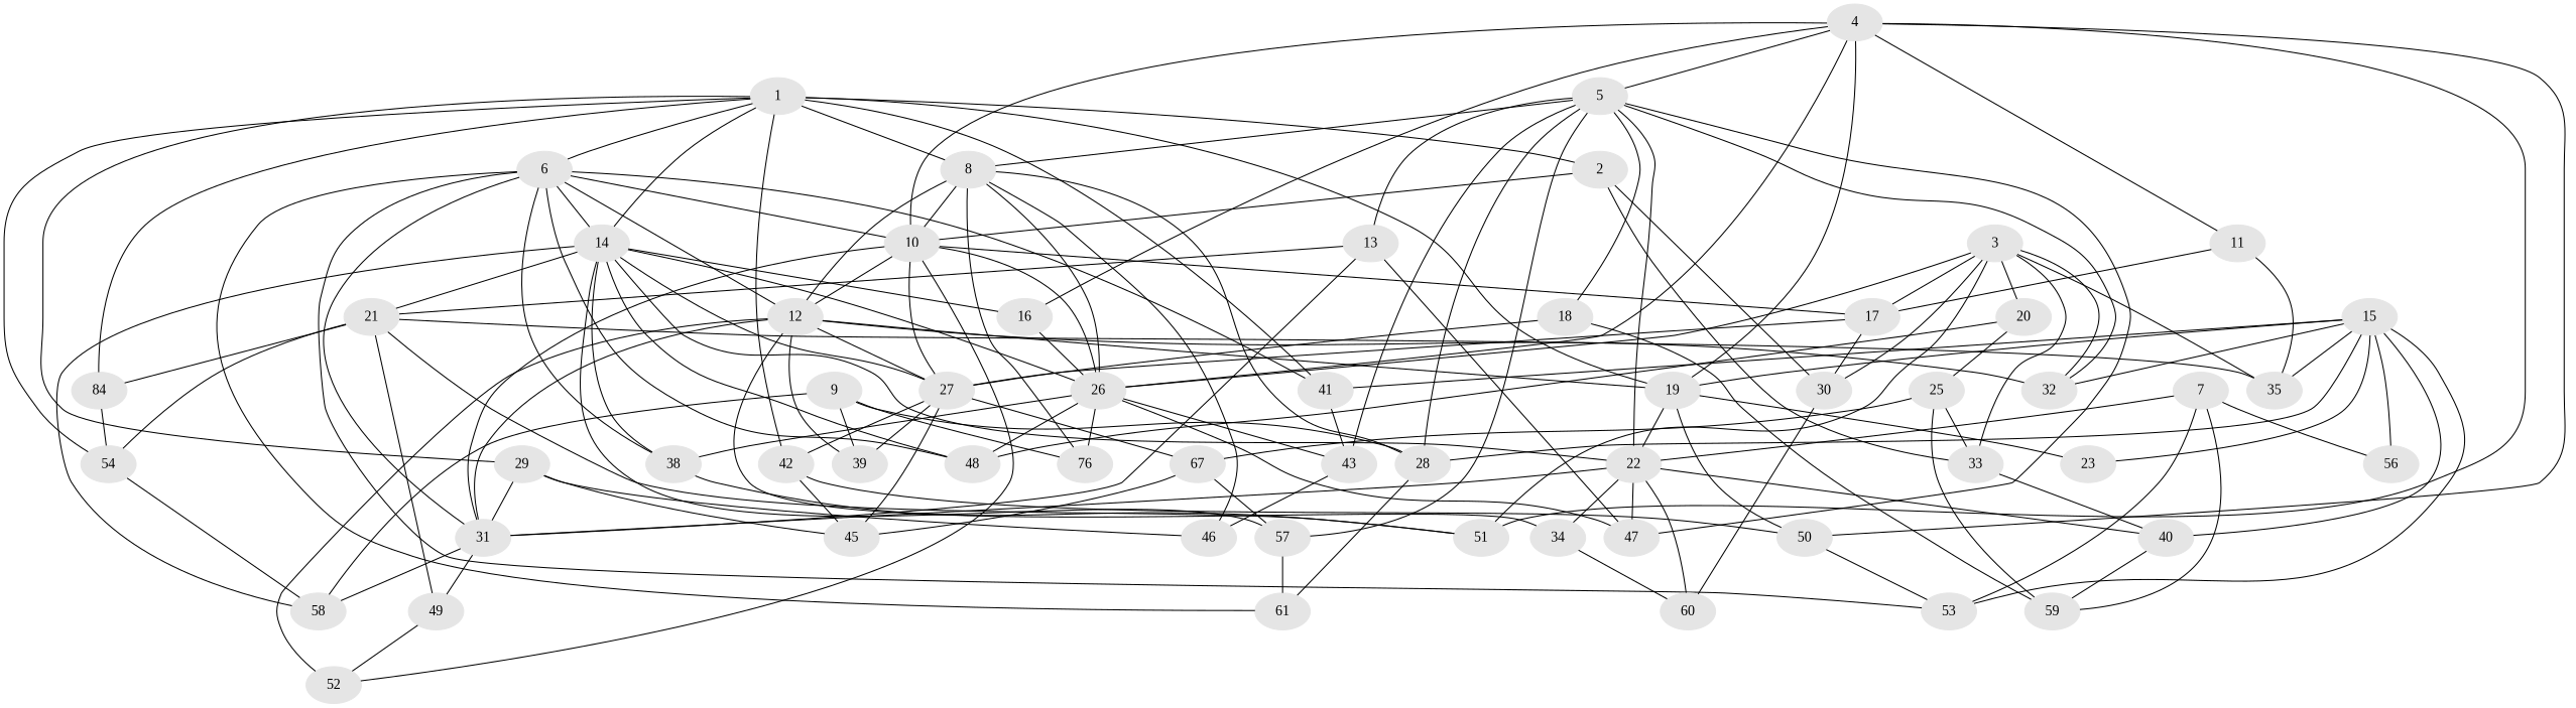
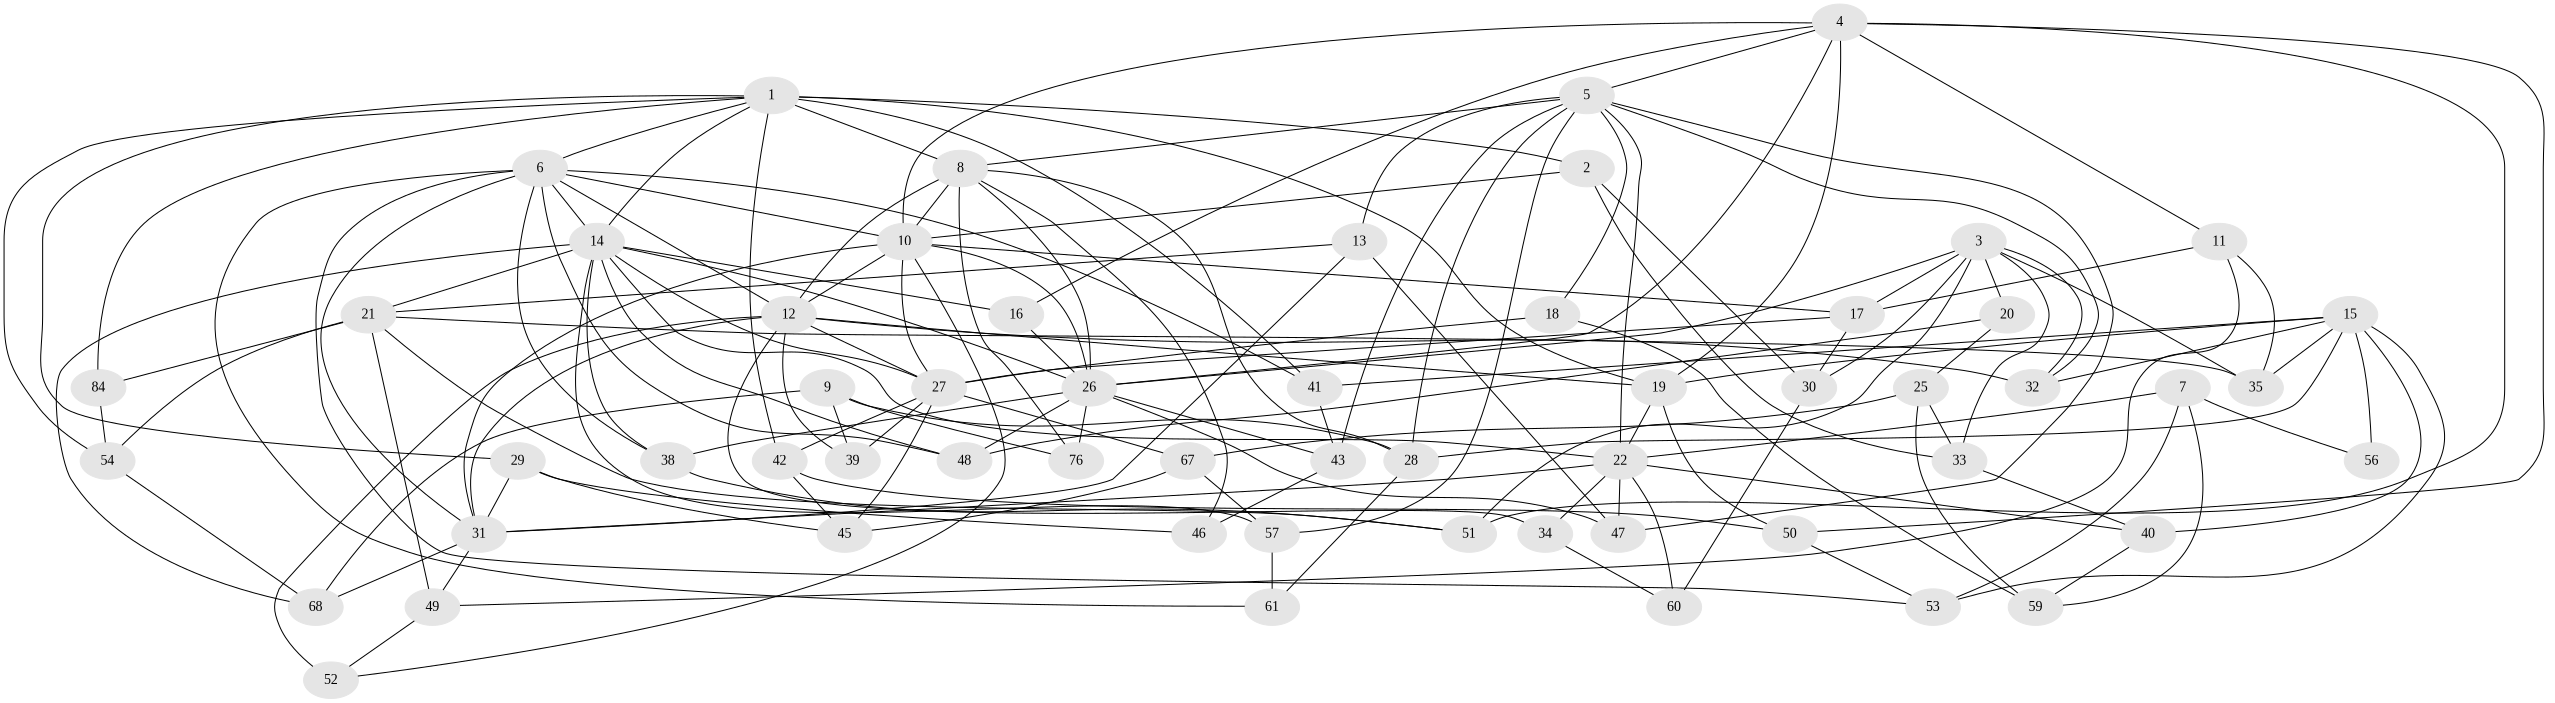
  graph {
    fontname="Liberation Serif"
    node [color=gray90 fontname="Liberation Serif" style=filled]
    edge [fontname="Liberation Serif" weight=1.0]
    1
    2
    6
    8
    14
    19
    n7 [label=84]
    29
    41
    42
    54
    10
    30
    33
    12
    31
    38
    48
    53
    61
    26
    46
    28
    n24 [label=76]
    16
    22
    57
-   58
+   58 [label=68]
    27
    21
    50
-   23
    45
    43
    17
    52
    60
    40
    3
    20
    32
    35
    51
    25
    47
    4
    5
    11
    13
    18
    49
    59
    34
    39
    7
    56
    9
    n58 [label=67]
    15
    1 -- 2
    1 -- 6
    1 -- 8 [weight=2.0]
    1 -- 14
    1 -- 19 [weight=2.0]
    1 -- n7
    1 -- 29
    1 -- 41
    1 -- 42
    1 -- 54
    2 -- 10
    2 -- 30
    2 -- 33
    6 -- 14
    6 -- 41
    6 -- 10
    6 -- 12
    6 -- 31
    6 -- 38
    6 -- 48
    6 -- 53
    6 -- 61
    8 -- 10
    8 -- 12
    8 -- 26
    8 -- 46
    8 -- 28
    8 -- n24 [weight=2.0]
    14 -- 38
    14 -- 48
    14 -- 26
    14 -- 16
    14 -- 22
    14 -- 57
    14 -- 58
    14 -- 27
    14 -- 21 [weight=2.0]
    19 -- 22
    19 -- 50
-   19 -- 23 [weight=2.0]
    n7 -- 54
    29 -- 31
    29 -- 46
    29 -- 45
    41 -- 43
    42 -- 50
    42 -- 45
    54 -- 58
    10 -- 12
    10 -- 31
    10 -- 26
    10 -- 27
    10 -- 17
    10 -- 52
    30 -- 60
    33 -- 40
    12 -- 19
    12 -- 31 [weight=2.0]
    12 -- 27
    12 -- 52 [weight=2.0]
    12 -- 32
    12 -- 34
    12 -- 39
    31 -- 58
    31 -- 49
    38 -- 51
    26 -- 38
    26 -- 48
    26 -- n24
    26 -- 43
    26 -- 47
    28 -- 61
    16 -- 26 [weight=2.0]
    22 -- 31 [weight=2.0]
    22 -- 60 [weight=2.0]
    22 -- 40
    22 -- 47
    22 -- 34 [weight=2.0]
    57 -- 61
    27 -- 42
    27 -- 45
    27 -- 39 [weight=2.0]
    27 -- n58
    21 -- n7
    21 -- 54
    21 -- 35
    21 -- 51
    21 -- 49
    50 -- 53
    43 -- 46
    17 -- 30
    17 -- 27
    40 -- 59
    3 -- 30
    3 -- 33
    3 -- 26
    3 -- 17 [weight=2.0]
    3 -- 20 [weight=2.0]
    3 -- 32
    3 -- 35
    3 -- 51
    20 -- 48
    20 -- 25
    25 -- 33
    25 -- 59
    25 -- n58
    4 -- 19
    4 -- 10
    4 -- 26
    4 -- 16
    4 -- 50
    4 -- 51
    4 -- 5
    4 -- 11
    5 -- 8
    5 -- 28
    5 -- 22
    5 -- 57
    5 -- 43
    5 -- 32
    5 -- 47
    5 -- 13
    5 -- 18
    11 -- 17
    11 -- 35
+   11 -- 49
    13 -- 31
    13 -- 21
    13 -- 47
    18 -- 27 [weight=2.0]
    18 -- 59
    49 -- 52
    34 -- 60
    7 -- 53
    7 -- 22
    7 -- 59
    7 -- 56
    9 -- 28
    9 -- n24
    9 -- 58
    9 -- 39
    n58 -- 57
    n58 -- 45
    15 -- 19 [weight=2.0]
    15 -- 41
    15 -- 53
    15 -- 28
-   15 -- 23 [weight=2.0]
    15 -- 40
    15 -- 32
    15 -- 35
    15 -- 56 [weight=2.0]
  }
